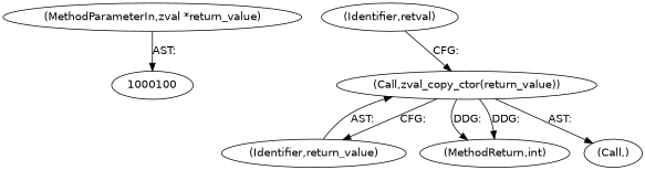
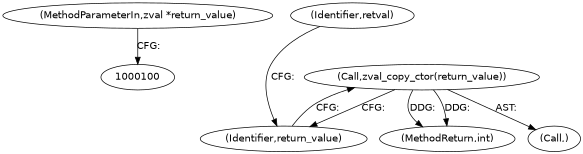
  digraph {
    fontname="DejaVu Sans"
    node [fontname="DejaVu Sans"]
    edge [fontname="DejaVu Sans"]
    n1 [label="(MethodParameterIn,zval *return_value)"]
    1000100
    n3 [label="(Call,zval_copy_ctor(return_value))"]
    n4 [label="(MethodReturn,int)"]
    n5 [label="(Identifier,return_value)"]
    n6 [label="(Call,)"]
    n7 [label="(Identifier,retval)"]
-   n1 -> 1000100 [label="AST: "]
+   n1 -> 1000100 [label="CFG: "]
    n3 -> n4 [label="DDG: "]
    n3 -> n4 [label="DDG: "]
    n3 -> n5 [label="CFG: "]
    n3 -> n6 [label="AST: "]
-   n5 -> n3 [label="AST: "]
-   n7 -> n3 [label="CFG: "]
+   n5 -> n3 [label="CFG: "]
+   n7 -> n5 [label="CFG: "]
  }
